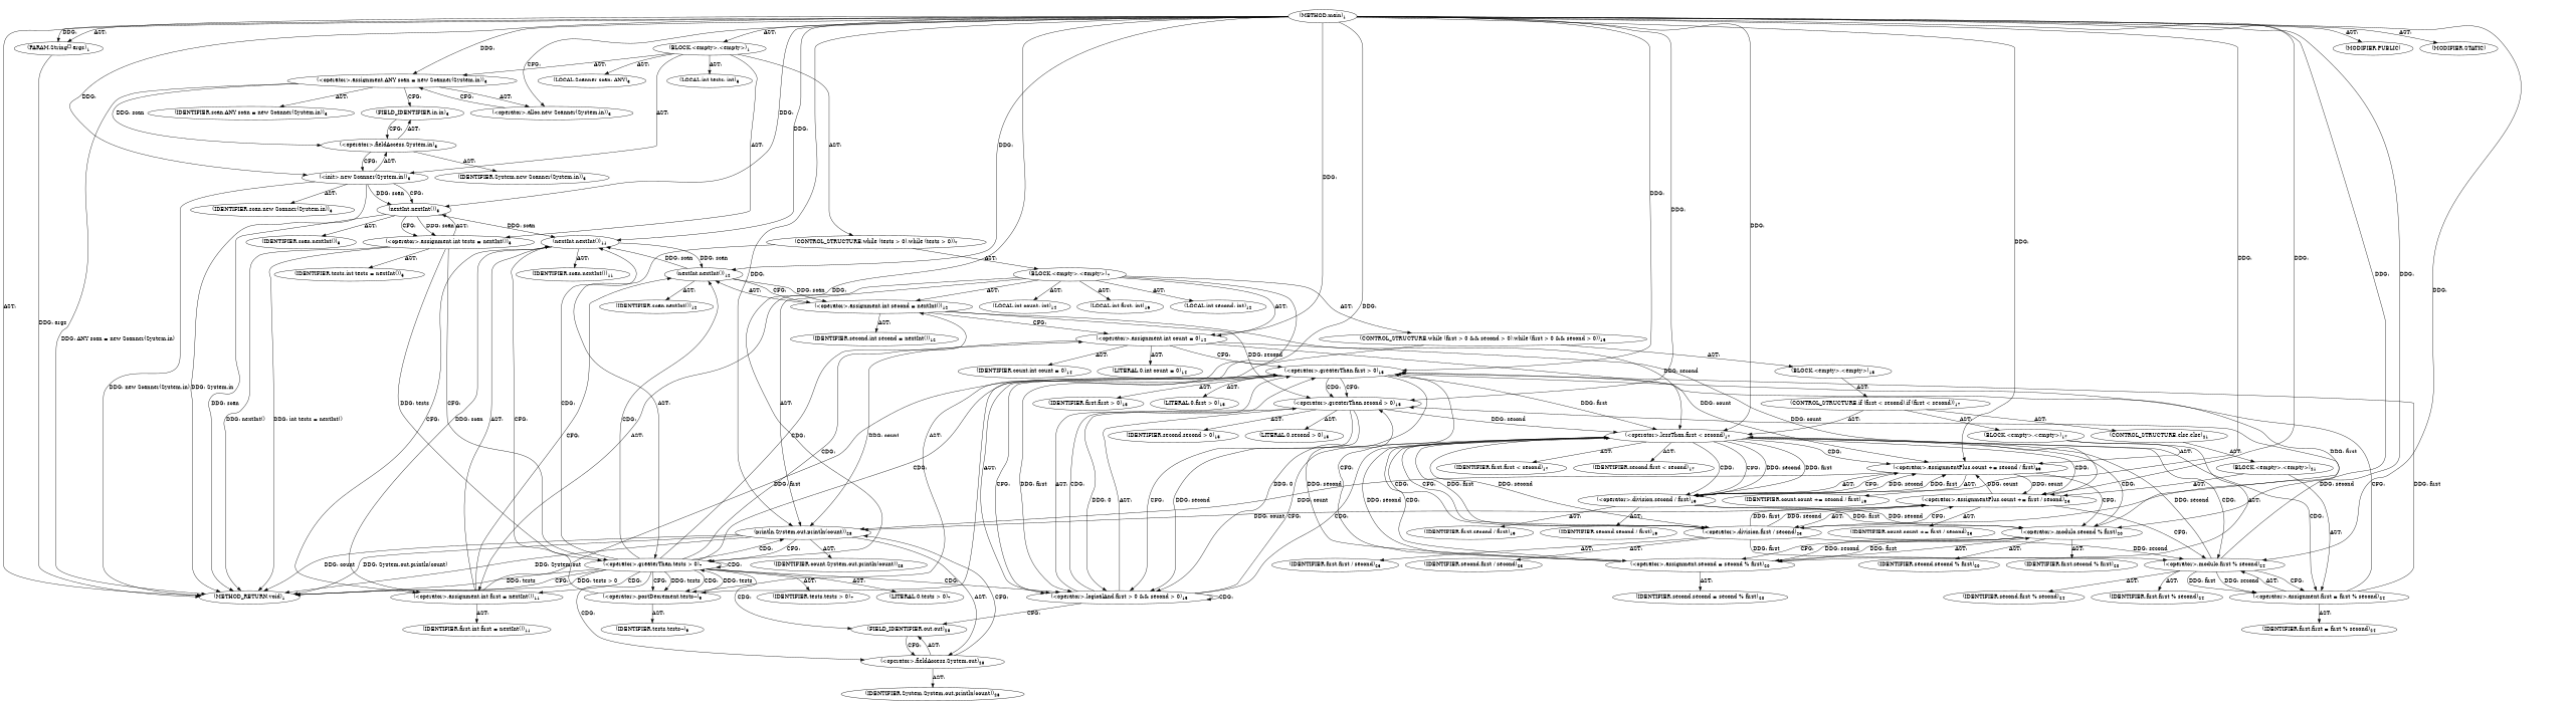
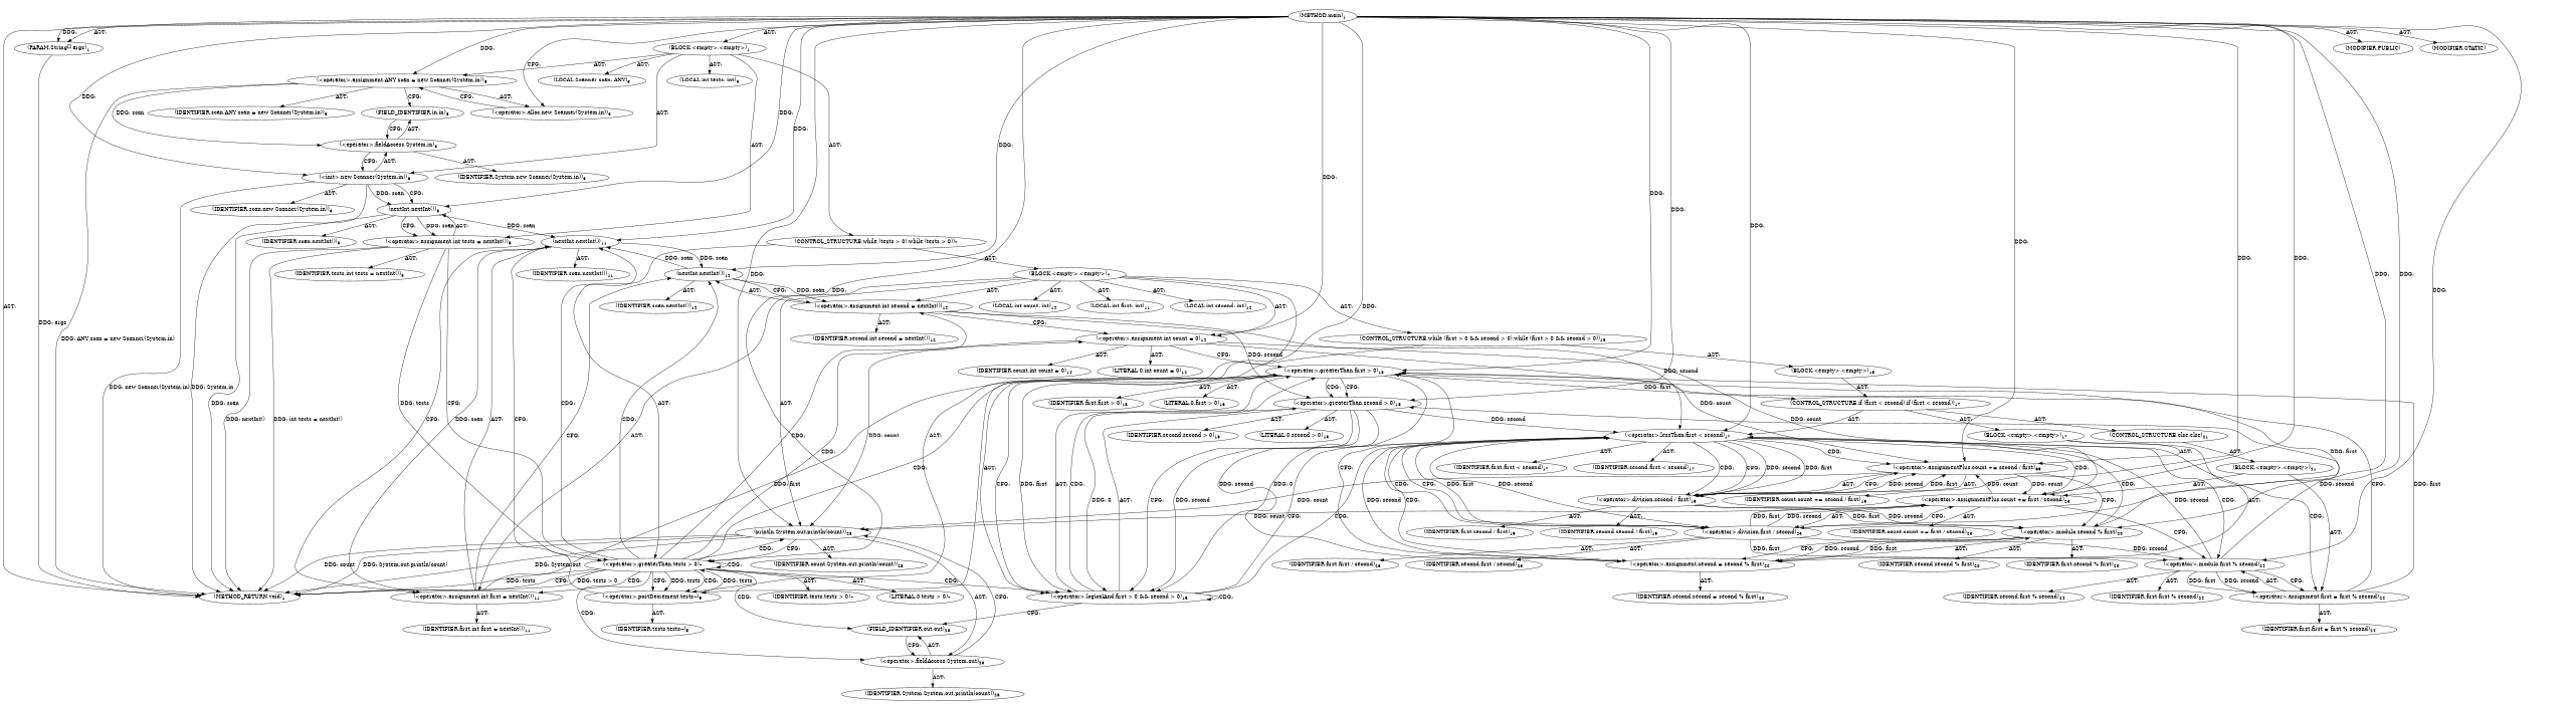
  digraph {
    n1 [label=<(METHOD,main)<SUB>1</SUB>>]
    n2 [label=<(PARAM,String[] args)<SUB>1</SUB>>]
    n3 [label=<(BLOCK,&lt;empty&gt;,&lt;empty&gt;)<SUB>1</SUB>>]
    n4 [label=<(&lt;operator&gt;.assignment,ANY scan = new Scanner(System.in))<SUB>3</SUB>>]
    n5 [label=<(&lt;operator&gt;.alloc,new Scanner(System.in))<SUB>3</SUB>>]
    n6 [label=<(&lt;init&gt;,new Scanner(System.in))<SUB>3</SUB>>]
    n7 [label=<(nextInt,nextInt())<SUB>5</SUB>>]
    n8 [label=<(&lt;operator&gt;.greaterThan,tests &gt; 0)<SUB>7</SUB>>]
    n9 [label=<(&lt;operator&gt;.postDecrement,tests--)<SUB>9</SUB>>]
    n10 [label=<(nextInt,nextInt())<SUB>11</SUB>>]
    n11 [label=<(nextInt,nextInt())<SUB>12</SUB>>]
    n12 [label=<(&lt;operator&gt;.assignment,int count = 0)<SUB>14</SUB>>]
    n13 [label=<(&lt;operator&gt;.greaterThan,first &gt; 0)<SUB>15</SUB>>]
    n14 [label=<(&lt;operator&gt;.greaterThan,second &gt; 0)<SUB>15</SUB>>]
    n15 [label=<(&lt;operator&gt;.lessThan,first &lt; second)<SUB>17</SUB>>]
    n16 [label=<(&lt;operator&gt;.assignmentPlus,count += second / first)<SUB>69</SUB>>]
    n17 [label=<(&lt;operator&gt;.division,second / first)<SUB>19</SUB>>]
    n18 [label=<(&lt;operator&gt;.modulo,second % first)<SUB>20</SUB>>]
    n19 [label=<(&lt;operator&gt;.assignmentPlus,count += first / second)<SUB>23</SUB>>]
    n20 [label=<(&lt;operator&gt;.division,first / second)<SUB>23</SUB>>]
    n21 [label=<(&lt;operator&gt;.modulo,first % second)<SUB>24</SUB>>]
    n22 [label=<(println,System.out.println(count))<SUB>28</SUB>>]
    n23 [label=<(MODIFIER,PUBLIC)>]
    n24 [label=<(MODIFIER,STATIC)>]
    n25 [label=<(METHOD_RETURN,void)<SUB>1</SUB>>]
    n26 [label=<(LOCAL,Scanner scan: ANY)<SUB>3</SUB>>]
    n27 [label=<(LOCAL,int tests: int)<SUB>5</SUB>>]
    n28 [label=<(&lt;operator&gt;.assignment,int tests = nextInt())<SUB>5</SUB>>]
    n29 [label=<(CONTROL_STRUCTURE,while (tests &gt; 0),while (tests &gt; 0))<SUB>7</SUB>>]
    n30 [label=<(IDENTIFIER,scan,ANY scan = new Scanner(System.in))<SUB>3</SUB>>]
    n31 [label=<(FIELD_IDENTIFIER,in,in)<SUB>3</SUB>>]
    n32 [label=<(&lt;operator&gt;.fieldAccess,System.in)<SUB>3</SUB>>]
    n33 [label=<(IDENTIFIER,scan,new Scanner(System.in))<SUB>3</SUB>>]
    n34 [label=<(IDENTIFIER,scan,nextInt())<SUB>5</SUB>>]
    n35 [label=<(IDENTIFIER,tests,tests &gt; 0)<SUB>7</SUB>>]
    n36 [label=<(LITERAL,0,tests &gt; 0)<SUB>7</SUB>>]
    n37 [label=<(&lt;operator&gt;.assignment,int first = nextInt())<SUB>11</SUB>>]
    n38 [label=<(&lt;operator&gt;.assignment,int second = nextInt())<SUB>12</SUB>>]
    n39 [label=<(&lt;operator&gt;.logicalAnd,first &gt; 0 &amp;&amp; second &gt; 0)<SUB>15</SUB>>]
    n40 [label=<(&lt;operator&gt;.fieldAccess,System.out)<SUB>28</SUB>>]
    n41 [label=<(FIELD_IDENTIFIER,out,out)<SUB>28</SUB>>]
    n42 [label=<(IDENTIFIER,tests,tests--)<SUB>9</SUB>>]
    n43 [label=<(IDENTIFIER,scan,nextInt())<SUB>11</SUB>>]
    n44 [label=<(IDENTIFIER,scan,nextInt())<SUB>12</SUB>>]
    n45 [label=<(IDENTIFIER,count,int count = 0)<SUB>14</SUB>>]
    n46 [label=<(LITERAL,0,int count = 0)<SUB>14</SUB>>]
    n47 [label=<(IDENTIFIER,first,first &gt; 0)<SUB>15</SUB>>]
    n48 [label=<(LITERAL,0,first &gt; 0)<SUB>15</SUB>>]
    n49 [label=<(IDENTIFIER,second,second &gt; 0)<SUB>15</SUB>>]
    n50 [label=<(LITERAL,0,second &gt; 0)<SUB>15</SUB>>]
    n51 [label=<(IDENTIFIER,first,first &lt; second)<SUB>17</SUB>>]
    n52 [label=<(IDENTIFIER,second,first &lt; second)<SUB>17</SUB>>]
    n53 [label=<(&lt;operator&gt;.assignment,second = second % first)<SUB>20</SUB>>]
    n54 [label=<(&lt;operator&gt;.assignment,first = first % second)<SUB>24</SUB>>]
    n55 [label=<(IDENTIFIER,count,count += second / first)<SUB>19</SUB>>]
    n56 [label=<(IDENTIFIER,second,second / first)<SUB>19</SUB>>]
    n57 [label=<(IDENTIFIER,first,second / first)<SUB>19</SUB>>]
    n58 [label=<(IDENTIFIER,second,second % first)<SUB>20</SUB>>]
    n59 [label=<(IDENTIFIER,first,second % first)<SUB>20</SUB>>]
    n60 [label=<(IDENTIFIER,count,count += first / second)<SUB>23</SUB>>]
    n61 [label=<(IDENTIFIER,first,first / second)<SUB>23</SUB>>]
    n62 [label=<(IDENTIFIER,second,first / second)<SUB>23</SUB>>]
    n63 [label=<(IDENTIFIER,first,first % second)<SUB>24</SUB>>]
    n64 [label=<(IDENTIFIER,second,first % second)<SUB>24</SUB>>]
    n65 [label=<(IDENTIFIER,count,System.out.println(count))<SUB>28</SUB>>]
    n66 [label=<(IDENTIFIER,tests,int tests = nextInt())<SUB>5</SUB>>]
    n67 [label=<(BLOCK,&lt;empty&gt;,&lt;empty&gt;)<SUB>7</SUB>>]
    n68 [label=<(IDENTIFIER,System,new Scanner(System.in))<SUB>3</SUB>>]
-   n69 [label=<(LOCAL,int first: int)<SUB>16</SUB>>]
+   n69 [label=<(LOCAL,int first: int)<SUB>11</SUB>>]
    n70 [label=<(LOCAL,int second: int)<SUB>12</SUB>>]
    n71 [label=<(LOCAL,int count: int)<SUB>14</SUB>>]
    n72 [label=<(CONTROL_STRUCTURE,while (first &gt; 0 &amp;&amp; second &gt; 0),while (first &gt; 0 &amp;&amp; second &gt; 0))<SUB>15</SUB>>]
    n73 [label=<(IDENTIFIER,first,int first = nextInt())<SUB>11</SUB>>]
    n74 [label=<(IDENTIFIER,second,int second = nextInt())<SUB>12</SUB>>]
    n75 [label=<(IDENTIFIER,System,System.out.println(count))<SUB>28</SUB>>]
    n76 [label=<(BLOCK,&lt;empty&gt;,&lt;empty&gt;)<SUB>15</SUB>>]
    n77 [label=<(CONTROL_STRUCTURE,if (first &lt; second),if (first &lt; second))<SUB>17</SUB>>]
    n78 [label=<(BLOCK,&lt;empty&gt;,&lt;empty&gt;)<SUB>17</SUB>>]
    n79 [label=<(CONTROL_STRUCTURE,else,else)<SUB>21</SUB>>]
    n80 [label=<(BLOCK,&lt;empty&gt;,&lt;empty&gt;)<SUB>21</SUB>>]
    n81 [label=<(IDENTIFIER,second,second = second % first)<SUB>20</SUB>>]
    n82 [label=<(IDENTIFIER,first,first = first % second)<SUB>24</SUB>>]
    n1 -> n2 [label="AST: "]
    n1 -> n2 [label="DDG: "]
    n1 -> n3 [label="AST: "]
    n1 -> n4 [label="DDG: "]
    n1 -> n5 [label="CFG: "]
    n1 -> n6 [label="DDG: "]
    n1 -> n7 [label="DDG: "]
    n1 -> n8 [label="DDG: "]
    n1 -> n9 [label="DDG: "]
    n1 -> n10 [label="DDG: "]
    n1 -> n11 [label="DDG: "]
    n1 -> n12 [label="DDG: "]
    n1 -> n13 [label="DDG: "]
    n1 -> n14 [label="DDG: "]
    n1 -> n15 [label="DDG: "]
    n1 -> n16 [label="DDG: "]
    n1 -> n17 [label="DDG: "]
    n1 -> n18 [label="DDG: "]
    n1 -> n19 [label="DDG: "]
    n1 -> n20 [label="DDG: "]
    n1 -> n21 [label="DDG: "]
    n1 -> n22 [label="DDG: "]
    n1 -> n23 [label="AST: "]
    n1 -> n24 [label="AST: "]
    n1 -> n25 [label="AST: "]
    n2 -> n25 [label="DDG: args"]
    n3 -> n4 [label="AST: "]
    n3 -> n6 [label="AST: "]
    n3 -> n26 [label="AST: "]
    n3 -> n27 [label="AST: "]
    n3 -> n28 [label="AST: "]
    n3 -> n29 [label="AST: "]
    n4 -> n5 [label="AST: "]
    n4 -> n25 [label="DDG: ANY scan = new Scanner(System.in)"]
    n4 -> n30 [label="AST: "]
    n4 -> n31 [label="CFG: "]
    n4 -> n32 [label="DDG: scan"]
    n5 -> n4 [label="CFG: "]
    n6 -> n7 [label="CFG: "]
    n6 -> n7 [label="DDG: scan"]
    n6 -> n25 [label="DDG: System.in"]
    n6 -> n25 [label="DDG: new Scanner(System.in)"]
    n6 -> n32 [label="AST: "]
    n6 -> n33 [label="AST: "]
    n7 -> n10 [label="DDG: scan"]
    n7 -> n25 [label="DDG: scan"]
    n7 -> n28 [label="CFG: "]
    n7 -> n28 [label="DDG: scan"]
    n7 -> n34 [label="AST: "]
    n8 -> n8 [label="CDG: "]
    n8 -> n9 [label="CFG: "]
    n8 -> n9 [label="DDG: tests"]
    n8 -> n9 [label="CDG: "]
    n8 -> n10 [label="CDG: "]
    n8 -> n11 [label="CDG: "]
    n8 -> n12 [label="CDG: "]
    n8 -> n13 [label="CDG: "]
    n8 -> n22 [label="CDG: "]
    n8 -> n25 [label="CFG: "]
    n8 -> n25 [label="DDG: tests"]
    n8 -> n25 [label="DDG: tests &gt; 0"]
    n8 -> n35 [label="AST: "]
    n8 -> n36 [label="AST: "]
    n8 -> n37 [label="CDG: "]
    n8 -> n38 [label="CDG: "]
    n8 -> n39 [label="CDG: "]
    n8 -> n40 [label="CDG: "]
    n8 -> n41 [label="CDG: "]
    n9 -> n8 [label="DDG: tests"]
    n9 -> n10 [label="CFG: "]
    n9 -> n42 [label="AST: "]
    n10 -> n11 [label="DDG: scan"]
    n10 -> n37 [label="CFG: "]
    n10 -> n37 [label="DDG: scan"]
    n10 -> n43 [label="AST: "]
    n11 -> n10 [label="DDG: scan"]
    n11 -> n38 [label="CFG: "]
    n11 -> n38 [label="DDG: scan"]
    n11 -> n44 [label="AST: "]
    n12 -> n13 [label="CFG: "]
    n12 -> n16 [label="DDG: count"]
    n12 -> n19 [label="DDG: count"]
    n12 -> n22 [label="DDG: count"]
    n12 -> n45 [label="AST: "]
    n12 -> n46 [label="AST: "]
    n13 -> n14 [label="CFG: "]
    n13 -> n14 [label="CDG: "]
-   n13 -> n15 [label="DDG: first"]
+   n13 -> n77 [label="DDG: first"]
    n13 -> n39 [label="CFG: "]
    n13 -> n39 [label="DDG: first"]
    n13 -> n39 [label="DDG: 0"]
    n13 -> n47 [label="AST: "]
    n13 -> n48 [label="AST: "]
    n14 -> n15 [label="DDG: second"]
    n14 -> n39 [label="CFG: "]
    n14 -> n39 [label="DDG: second"]
    n14 -> n39 [label="DDG: 0"]
    n14 -> n49 [label="AST: "]
    n14 -> n50 [label="AST: "]
    n15 -> n16 [label="CDG: "]
    n15 -> n17 [label="CFG: "]
    n15 -> n17 [label="DDG: second"]
    n15 -> n17 [label="DDG: first"]
    n15 -> n17 [label="CDG: "]
    n15 -> n18 [label="CDG: "]
    n15 -> n19 [label="CDG: "]
    n15 -> n20 [label="CFG: "]
    n15 -> n20 [label="DDG: first"]
    n15 -> n20 [label="DDG: second"]
    n15 -> n20 [label="CDG: "]
    n15 -> n21 [label="CDG: "]
    n15 -> n51 [label="AST: "]
    n15 -> n52 [label="AST: "]
    n15 -> n53 [label="CDG: "]
    n15 -> n54 [label="CDG: "]
    n16 -> n17 [label="AST: "]
    n16 -> n18 [label="CFG: "]
    n16 -> n19 [label="DDG: count"]
    n16 -> n22 [label="DDG: count"]
    n16 -> n55 [label="AST: "]
    n17 -> n16 [label="CFG: "]
    n17 -> n16 [label="DDG: second"]
    n17 -> n16 [label="DDG: first"]
    n17 -> n18 [label="DDG: second"]
    n17 -> n18 [label="DDG: first"]
    n17 -> n56 [label="AST: "]
    n17 -> n57 [label="AST: "]
    n18 -> n13 [label="DDG: first"]
    n18 -> n53 [label="CFG: "]
    n18 -> n53 [label="DDG: second"]
    n18 -> n53 [label="DDG: first"]
    n18 -> n58 [label="AST: "]
    n18 -> n59 [label="AST: "]
    n19 -> n16 [label="DDG: count"]
    n19 -> n20 [label="AST: "]
    n19 -> n21 [label="CFG: "]
    n19 -> n22 [label="DDG: count"]
    n19 -> n60 [label="AST: "]
    n20 -> n19 [label="CFG: "]
    n20 -> n19 [label="DDG: first"]
    n20 -> n19 [label="DDG: second"]
    n20 -> n21 [label="DDG: first"]
    n20 -> n21 [label="DDG: second"]
    n20 -> n61 [label="AST: "]
    n20 -> n62 [label="AST: "]
    n21 -> n14 [label="DDG: second"]
    n21 -> n15 [label="DDG: second"]
    n21 -> n54 [label="CFG: "]
    n21 -> n54 [label="DDG: first"]
    n21 -> n54 [label="DDG: second"]
    n21 -> n63 [label="AST: "]
    n21 -> n64 [label="AST: "]
    n22 -> n8 [label="CFG: "]
    n22 -> n25 [label="DDG: System.out"]
    n22 -> n25 [label="DDG: count"]
    n22 -> n25 [label="DDG: System.out.println(count)"]
    n22 -> n40 [label="AST: "]
    n22 -> n65 [label="AST: "]
    n28 -> n7 [label="AST: "]
    n28 -> n8 [label="CFG: "]
    n28 -> n8 [label="DDG: tests"]
    n28 -> n25 [label="DDG: nextInt()"]
    n28 -> n25 [label="DDG: int tests = nextInt()"]
    n28 -> n66 [label="AST: "]
    n29 -> n8 [label="AST: "]
    n29 -> n67 [label="AST: "]
    n31 -> n32 [label="CFG: "]
    n32 -> n6 [label="CFG: "]
    n32 -> n31 [label="AST: "]
    n32 -> n68 [label="AST: "]
    n37 -> n10 [label="AST: "]
    n37 -> n11 [label="CFG: "]
    n37 -> n13 [label="DDG: first"]
    n37 -> n73 [label="AST: "]
    n38 -> n11 [label="AST: "]
    n38 -> n12 [label="CFG: "]
    n38 -> n14 [label="DDG: second"]
    n38 -> n15 [label="DDG: second"]
    n38 -> n74 [label="AST: "]
    n39 -> n13 [label="AST: "]
    n39 -> n13 [label="CDG: "]
    n39 -> n14 [label="AST: "]
    n39 -> n15 [label="CFG: "]
    n39 -> n15 [label="CDG: "]
    n39 -> n39 [label="CDG: "]
    n39 -> n41 [label="CFG: "]
    n40 -> n22 [label="CFG: "]
    n40 -> n41 [label="AST: "]
    n40 -> n75 [label="AST: "]
    n41 -> n40 [label="CFG: "]
    n53 -> n13 [label="CFG: "]
-   n53 -> n14 [label="DDG: second"]
+   n14 -> n53 [label="DDG: second"]
    n53 -> n15 [label="DDG: second"]
    n53 -> n18 [label="AST: "]
    n53 -> n81 [label="AST: "]
    n54 -> n13 [label="CFG: "]
    n54 -> n13 [label="DDG: first"]
    n54 -> n21 [label="AST: "]
    n54 -> n82 [label="AST: "]
    n67 -> n9 [label="AST: "]
    n67 -> n12 [label="AST: "]
    n67 -> n22 [label="AST: "]
    n67 -> n37 [label="AST: "]
    n67 -> n38 [label="AST: "]
    n67 -> n69 [label="AST: "]
    n67 -> n70 [label="AST: "]
    n67 -> n71 [label="AST: "]
    n67 -> n72 [label="AST: "]
    n72 -> n39 [label="AST: "]
    n72 -> n76 [label="AST: "]
    n76 -> n77 [label="AST: "]
    n77 -> n15 [label="AST: "]
    n77 -> n78 [label="AST: "]
    n77 -> n79 [label="AST: "]
    n78 -> n16 [label="AST: "]
    n78 -> n53 [label="AST: "]
    n79 -> n80 [label="AST: "]
    n80 -> n19 [label="AST: "]
    n80 -> n54 [label="AST: "]
  }
